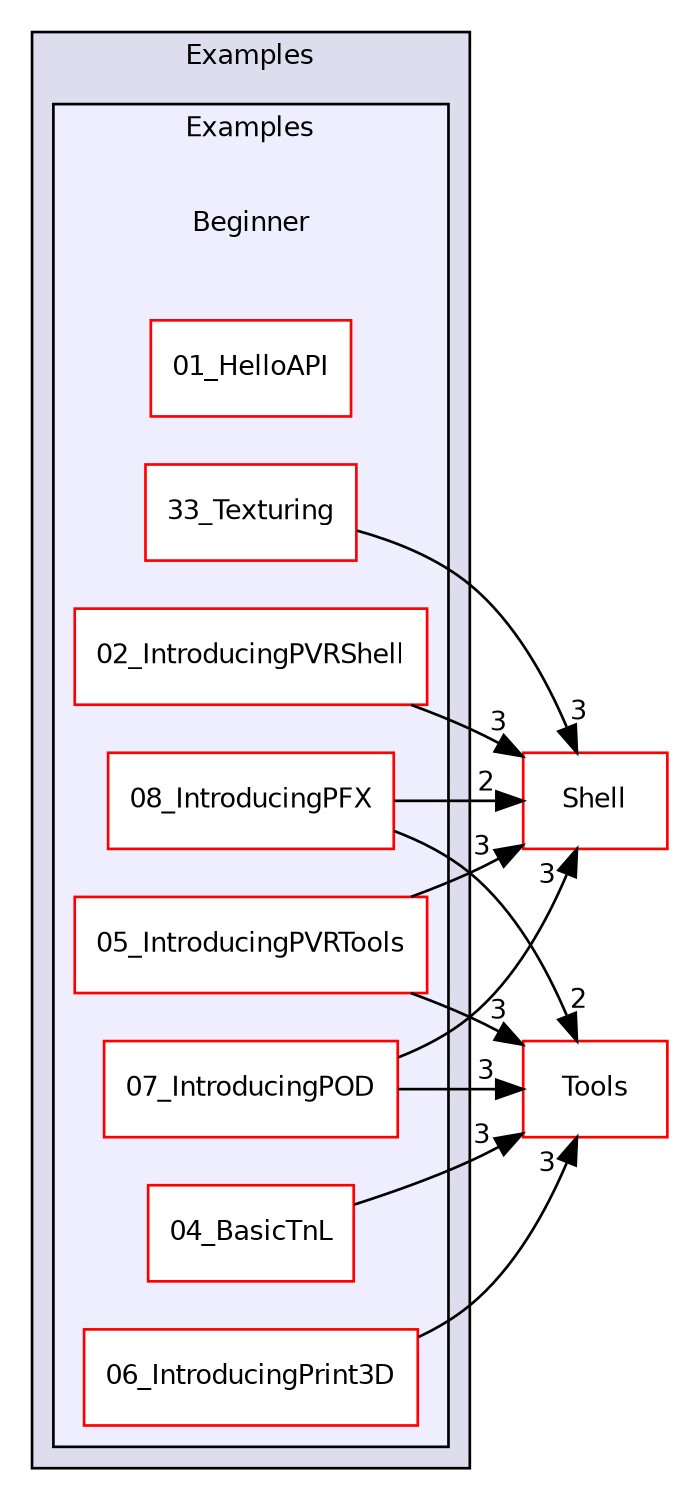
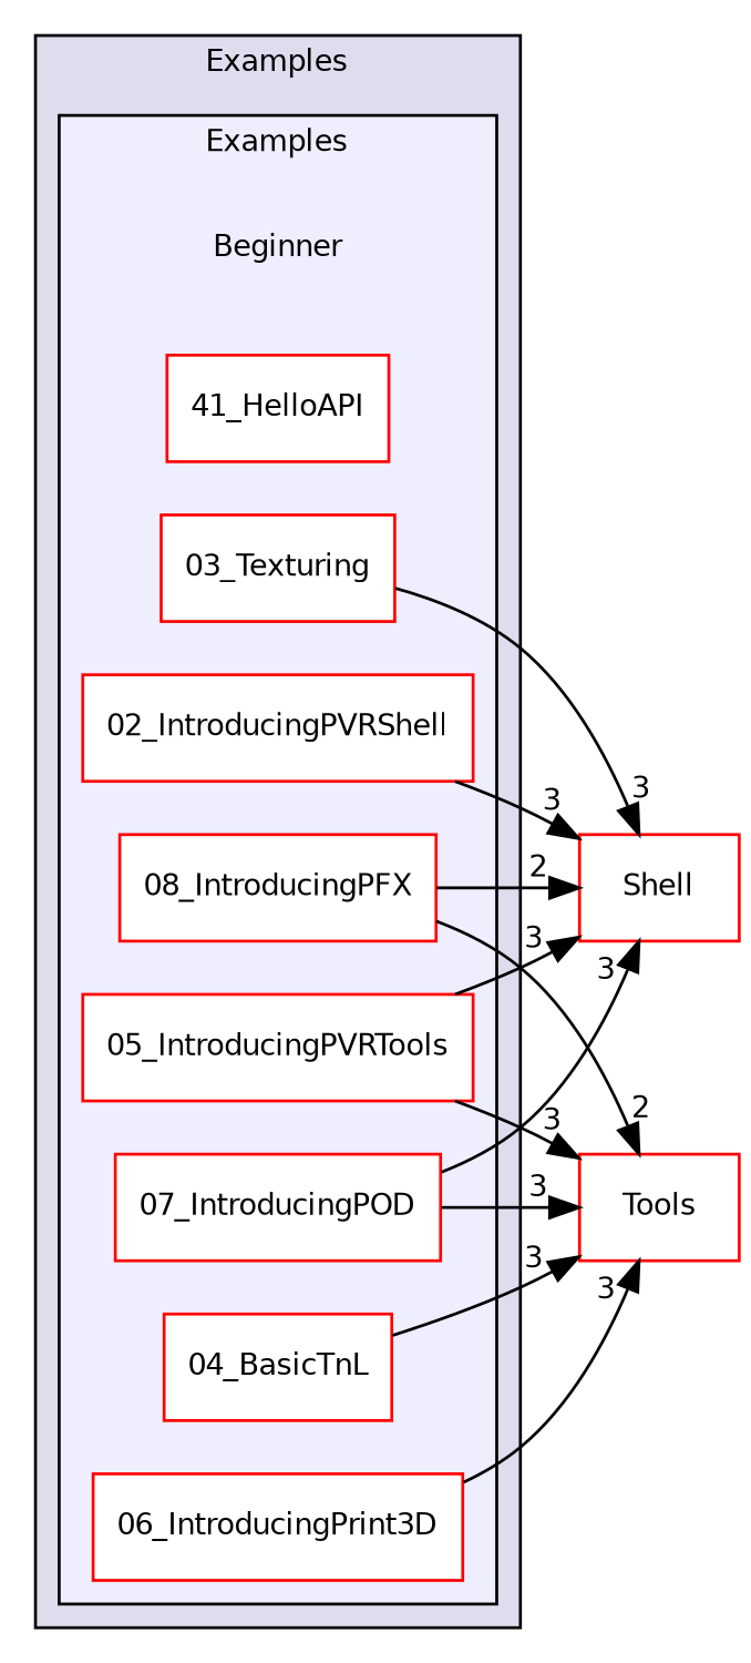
  digraph {
    compound=true
    rankdir=LR
    node [fontname=Helvetica fontsize=10 shape=box color=red fillcolor=white style=filled]
    edge [headlabel=3 labeldistance=1.5 labelfontname=Helvetica labelfontsize=10]
    n1 [label=Beginner shape=plaintext color="" fillcolor="" style=""]
-   n2 [label="01_HelloAPI"]
+   n2 [label="41_HelloAPI"]
    n3 [label="02_IntroducingPVRShell"]
-   n4 [label="33_Texturing"]
+   n4 [label="03_Texturing"]
    n5 [label="04_BasicTnL"]
    n6 [label="05_IntroducingPVRTools"]
    n7 [label="06_IntroducingPrint3D"]
    n8 [label="07_IntroducingPOD"]
    n9 [label="08_IntroducingPFX"]
    n10 [label=Shell]
    n11 [label=Tools]
    subgraph cluster_1 {
      bgcolor="#ddddee"
      fontname=Helvetica
      fontsize=10
      label=Examples
      pencolor=black
      subgraph cluster_2 {
        bgcolor="#eeeeff"
        fontname=Helvetica
        fontsize=10
        label=Examples
        pencolor=black
        n1
        n2
        n3
        n4
        n5
        n6
        n7
        n8
        n9
      }
    }
    n3 -> n10
    n4 -> n10
    n5 -> n11
    n6 -> n10
    n6 -> n11
    n7 -> n11
    n8 -> n10
    n8 -> n11
    n9 -> n10 [headlabel=2]
    n9 -> n11 [headlabel=2]
  }
